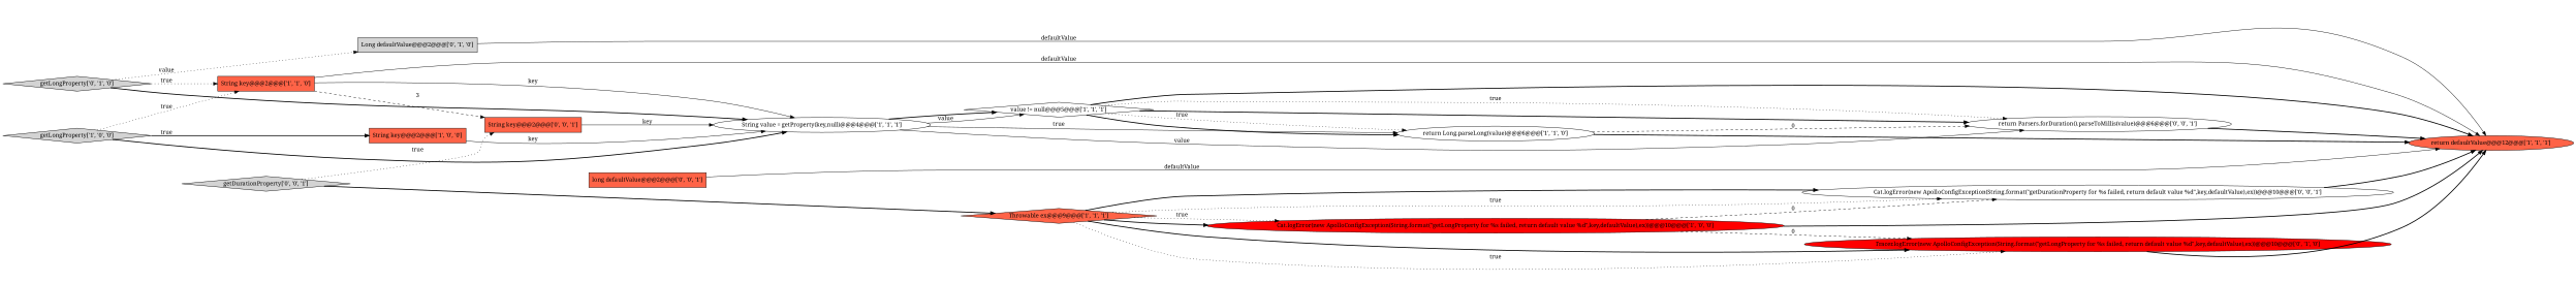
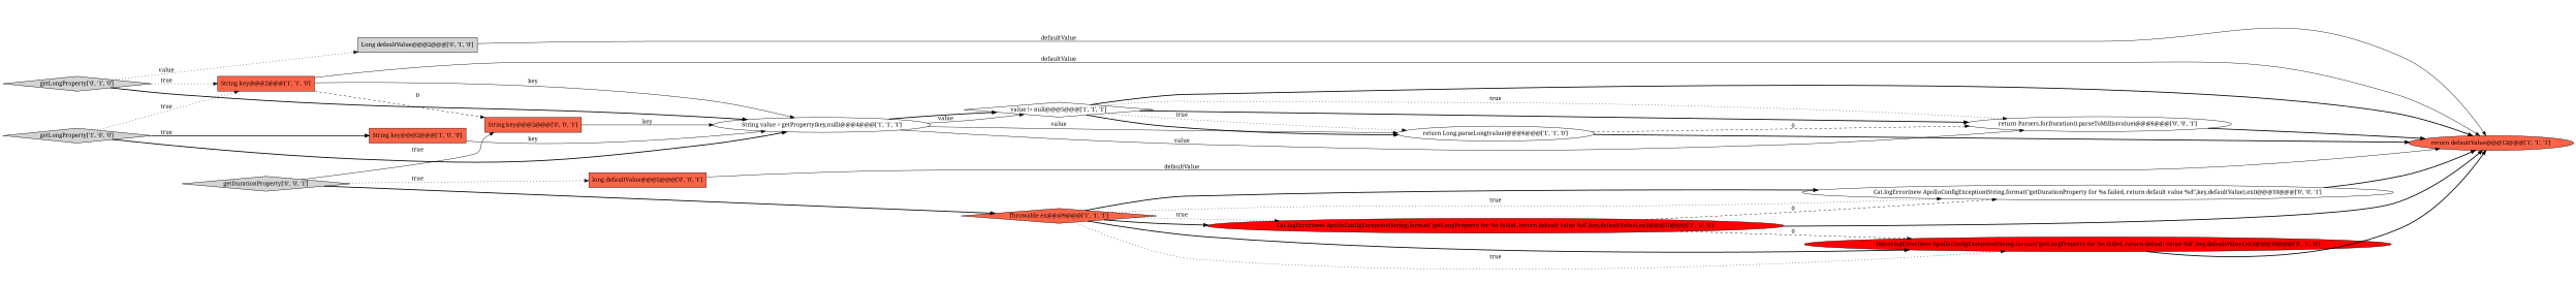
  digraph {
    fontname="Noto Serif"
    rankdir=LR
    node [fillcolor=tomato fontname="Noto Serif" shape=ellipse style=filled]
    edge [fontname="Noto Serif" style=bold]
    n1 [fillcolor=lightgray label="getLongProperty['0', '1', '0']" shape=diamond]
    n2 [fillcolor=lightgray label="Long defaultValue@@@2@@@['0', '1', '0']" shape=box]
    n3 [fillcolor=white label="String value = getProperty(key,null)@@@4@@@['1', '1', '1']"]
    n4 [label="String key@@@2@@@['1', '1', '0']" shape=box]
    n5 [label="return defaultValue@@@12@@@['1', '1', '1']"]
    n6 [fillcolor=white label="return Parsers.forDuration().parseToMillis(value)@@@6@@@['0', '0', '1']"]
    n7 [fillcolor=white label="value != null@@@5@@@['1', '1', '1']" shape=diamond]
    n8 [fillcolor=white label="return Long.parseLong(value)@@@6@@@['1', '1', '0']"]
    n9 [label="String key@@@2@@@['0', '0', '1']" shape=box]
    n10 [fillcolor=lightgray label="getDurationProperty['0', '0', '1']" shape=diamond]
    n11 [label="long defaultValue@@@2@@@['0', '0', '1']" shape=box]
    n12 [label="Throwable ex@@@9@@@['1', '1', '1']" shape=diamond]
    n13 [fillcolor=lightgray label="getLongProperty['1', '0', '0']" shape=diamond]
    n14 [label="String key@@@2@@@['1', '0', '0']" shape=box]
    n15 [fillcolor=red label="Tracer.logError(new ApolloConfigException(String.format(\"getLongProperty for %s failed, return default value %d\",key,defaultValue),ex))@@@10@@@['0', '1', '0']"]
    n16 [fillcolor=white label="Cat.logError(new ApolloConfigException(String.format(\"getDurationProperty for %s failed, return default value %d\",key,defaultValue),ex))@@@10@@@['0', '0', '1']"]
    n17 [fillcolor=red label="Cat.logError(new ApolloConfigException(String.format(\"getLongProperty for %s failed, return default value %d\",key,defaultValue),ex))@@@10@@@['1', '0', '0']"]
    n1 -> n2 [label=value style=dotted]
    n1 -> n3
    n1 -> n4 [label=true style=dotted]
    n2 -> n5 [label=defaultValue style=solid]
    n3 -> n6 [label=value style=solid]
    n3 -> n7 [label=value style=solid]
    n3 -> n7
-   n3 -> n8 [label=true style=solid]
+   n3 -> n8 [label=value style=solid]
    n4 -> n3 [label=key style=solid]
    n4 -> n5 [label=defaultValue style=solid]
-   n4 -> n9 [label=3 style=dashed]
+   n4 -> n9 [label=0 style=dashed]
    n6 -> n5
    n7 -> n5
    n7 -> n6 [label=true style=dotted]
    n7 -> n6
    n7 -> n8
    n7 -> n8 [label=true style=dotted]
    n8 -> n5
    n8 -> n6 [label=0 style=dashed]
    n9 -> n3 [label=key style=solid]
-   n10 -> n9 [label=true style=dotted]
+   n10 -> n9 [label=true style=solid]
+   n10 -> n11 [label=true style=dotted]
    n10 -> n12
    n11 -> n5 [label=defaultValue style=solid]
    n12 -> n15 [label=true style=dotted]
    n12 -> n15
    n12 -> n16
    n12 -> n16 [label=true style=dotted]
    n12 -> n17
    n12 -> n17 [label=true style=dotted]
    n13 -> n3
    n13 -> n4 [label=true style=dotted]
    n13 -> n14 [label=true]
    n14 -> n3 [label=key style=solid]
    n15 -> n5
    n16 -> n5
    n17 -> n5
    n17 -> n15 [label=0 style=dashed]
    n17 -> n16 [label=0 style=dashed]
  }
